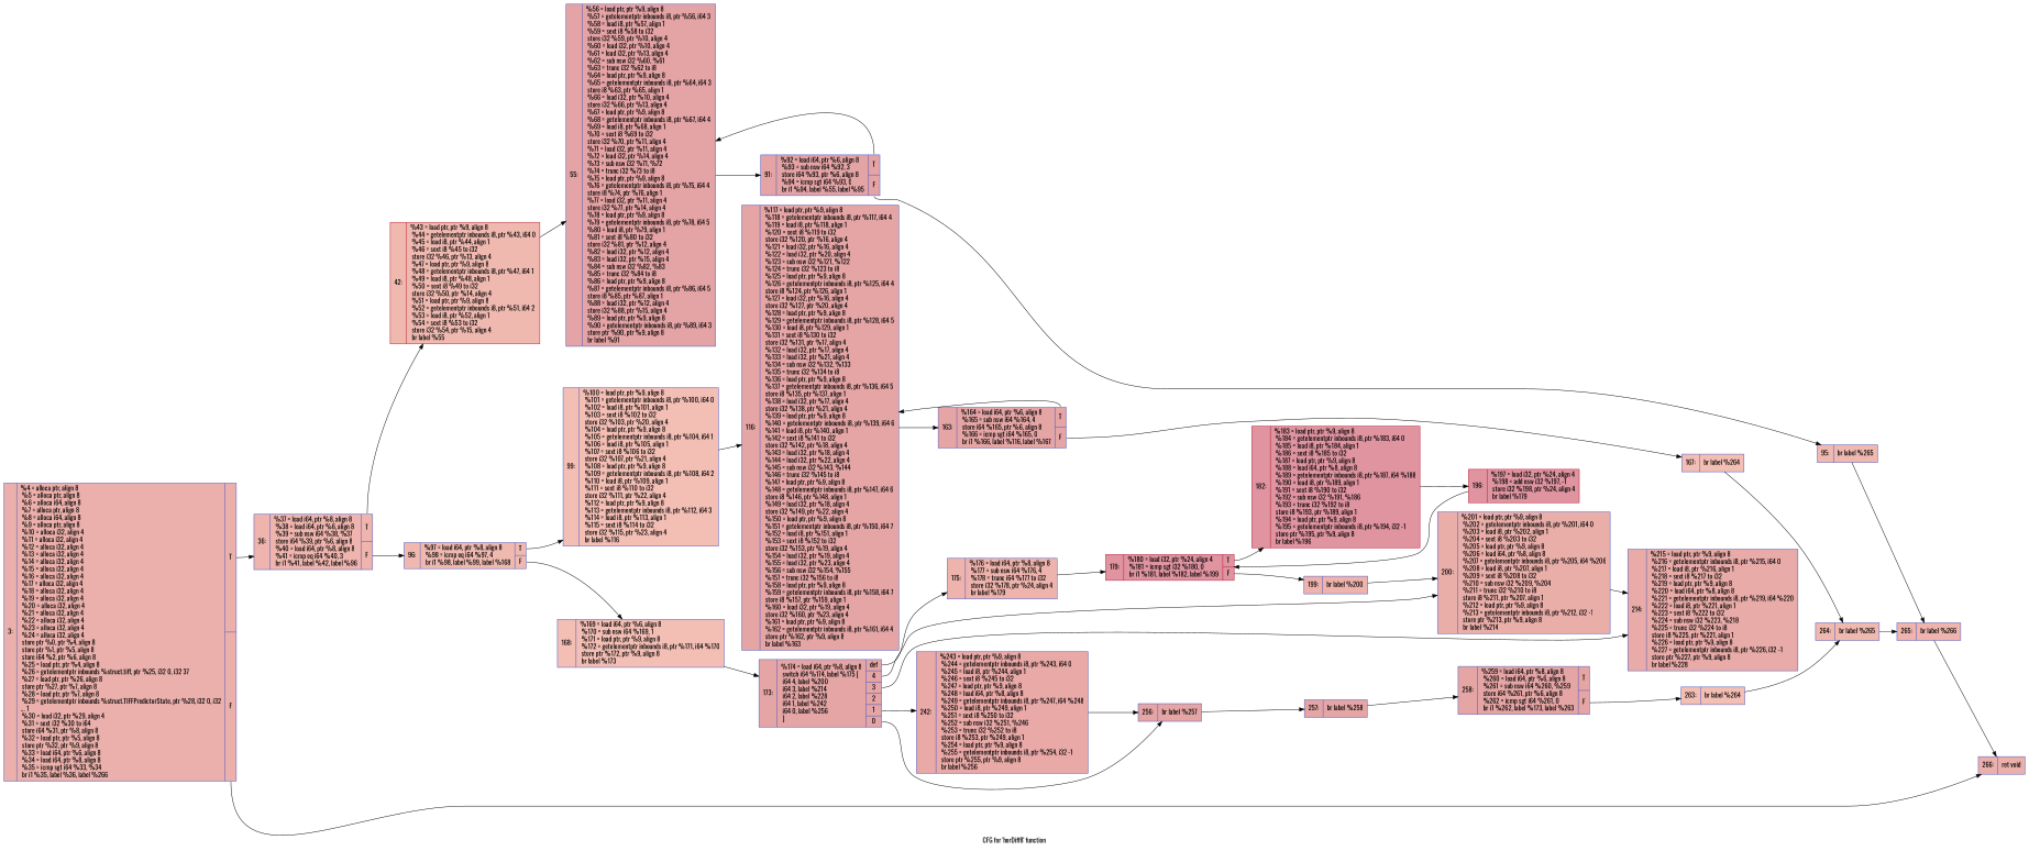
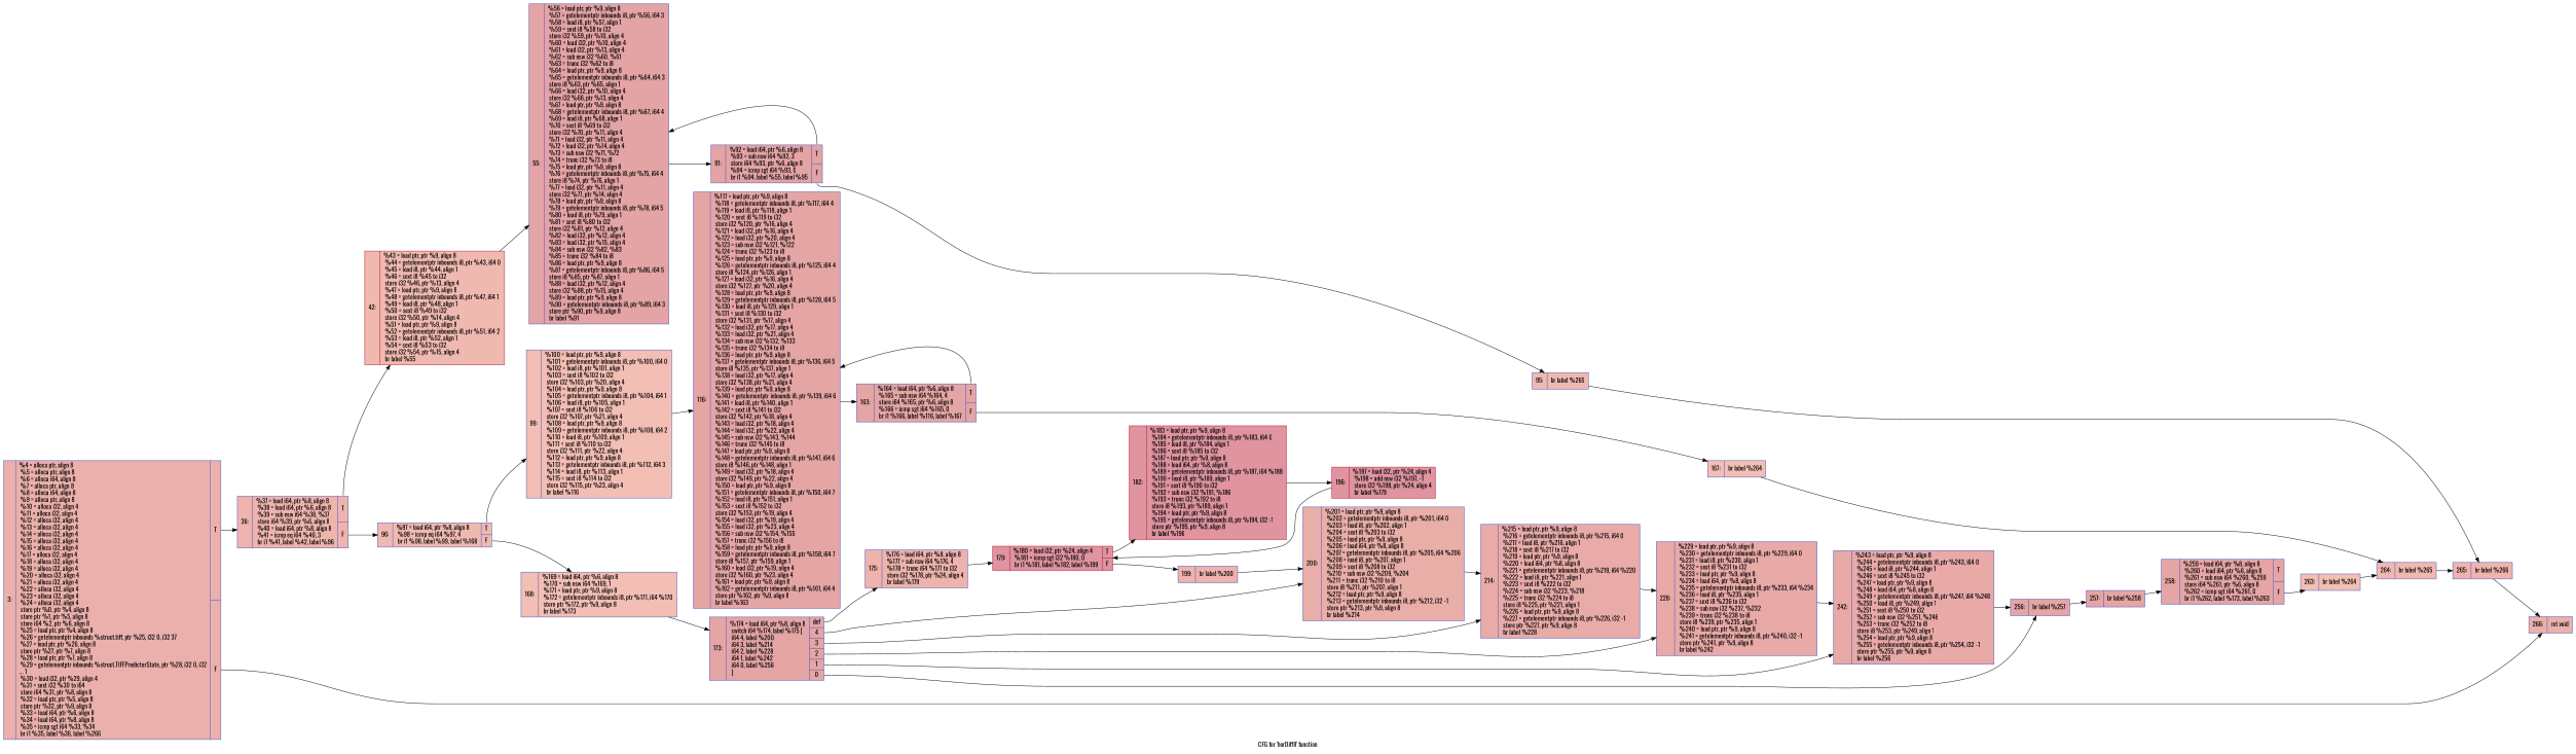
  digraph {
    fontname=Oswald
    label="CFG for 'horDiff8' function"
    rankdir=LR
    node [color="#3d50c3ff" fillcolor="#c5333470" fontname=Oswald shape=record style=filled]
    edge [fontname=Oswald]
    n1 [fillcolor="#d24b4070" label="{3:\l|  %4 = alloca ptr, align 8\l  %5 = alloca ptr, align 8\l  %6 = alloca i64, align 8\l  %7 = alloca ptr, align 8\l  %8 = alloca i64, align 8\l  %9 = alloca ptr, align 8\l  %10 = alloca i32, align 4\l  %11 = alloca i32, align 4\l  %12 = alloca i32, align 4\l  %13 = alloca i32, align 4\l  %14 = alloca i32, align 4\l  %15 = alloca i32, align 4\l  %16 = alloca i32, align 4\l  %17 = alloca i32, align 4\l  %18 = alloca i32, align 4\l  %19 = alloca i32, align 4\l  %20 = alloca i32, align 4\l  %21 = alloca i32, align 4\l  %22 = alloca i32, align 4\l  %23 = alloca i32, align 4\l  %24 = alloca i32, align 4\l  store ptr %0, ptr %4, align 8\l  store ptr %1, ptr %5, align 8\l  store i64 %2, ptr %6, align 8\l  %25 = load ptr, ptr %4, align 8\l  %26 = getelementptr inbounds %struct.tiff, ptr %25, i32 0, i32 37\l  %27 = load ptr, ptr %26, align 8\l  store ptr %27, ptr %7, align 8\l  %28 = load ptr, ptr %7, align 8\l  %29 = getelementptr inbounds %struct.TIFFPredictorState, ptr %28, i32 0, i32\l... 1\l  %30 = load i32, ptr %29, align 4\l  %31 = sext i32 %30 to i64\l  store i64 %31, ptr %8, align 8\l  %32 = load ptr, ptr %5, align 8\l  store ptr %32, ptr %9, align 8\l  %33 = load i64, ptr %6, align 8\l  %34 = load i64, ptr %8, align 8\l  %35 = icmp sgt i64 %33, %34\l  br i1 %35, label %36, label %266\l|{<s0>T|<s1>F}}"]
    n2 [fillcolor="#d8564670" label="{36:\l|  %37 = load i64, ptr %8, align 8\l  %38 = load i64, ptr %6, align 8\l  %39 = sub nsw i64 %38, %37\l  store i64 %39, ptr %6, align 8\l  %40 = load i64, ptr %8, align 8\l  %41 = icmp eq i64 %40, 3\l  br i1 %41, label %42, label %96\l|{<s0>T|<s1>F}}"]
    n3 [fillcolor="#d24b4070" label="{266:\l|  ret void\l}"]
    n4 [color="#b70d28ff" fillcolor="#de614d70" label="{42:\l|  %43 = load ptr, ptr %9, align 8\l  %44 = getelementptr inbounds i8, ptr %43, i64 0\l  %45 = load i8, ptr %44, align 1\l  %46 = sext i8 %45 to i32\l  store i32 %46, ptr %13, align 4\l  %47 = load ptr, ptr %9, align 8\l  %48 = getelementptr inbounds i8, ptr %47, i64 1\l  %49 = load i8, ptr %48, align 1\l  %50 = sext i8 %49 to i32\l  store i32 %50, ptr %14, align 4\l  %51 = load ptr, ptr %9, align 8\l  %52 = getelementptr inbounds i8, ptr %51, i64 2\l  %53 = load i8, ptr %52, align 1\l  %54 = sext i8 %53 to i32\l  store i32 %54, ptr %15, align 4\l  br label %55\l}"]
    n5 [fillcolor="#de614d70" label="{96:\l|  %97 = load i64, ptr %8, align 8\l  %98 = icmp eq i64 %97, 4\l  br i1 %98, label %99, label %168\l|{<s0>T|<s1>F}}"]
    n6 [fillcolor="#c32e3170" label="{55:\l|  %56 = load ptr, ptr %9, align 8\l  %57 = getelementptr inbounds i8, ptr %56, i64 3\l  %58 = load i8, ptr %57, align 1\l  %59 = sext i8 %58 to i32\l  store i32 %59, ptr %10, align 4\l  %60 = load i32, ptr %10, align 4\l  %61 = load i32, ptr %13, align 4\l  %62 = sub nsw i32 %60, %61\l  %63 = trunc i32 %62 to i8\l  %64 = load ptr, ptr %9, align 8\l  %65 = getelementptr inbounds i8, ptr %64, i64 3\l  store i8 %63, ptr %65, align 1\l  %66 = load i32, ptr %10, align 4\l  store i32 %66, ptr %13, align 4\l  %67 = load ptr, ptr %9, align 8\l  %68 = getelementptr inbounds i8, ptr %67, i64 4\l  %69 = load i8, ptr %68, align 1\l  %70 = sext i8 %69 to i32\l  store i32 %70, ptr %11, align 4\l  %71 = load i32, ptr %11, align 4\l  %72 = load i32, ptr %14, align 4\l  %73 = sub nsw i32 %71, %72\l  %74 = trunc i32 %73 to i8\l  %75 = load ptr, ptr %9, align 8\l  %76 = getelementptr inbounds i8, ptr %75, i64 4\l  store i8 %74, ptr %76, align 1\l  %77 = load i32, ptr %11, align 4\l  store i32 %77, ptr %14, align 4\l  %78 = load ptr, ptr %9, align 8\l  %79 = getelementptr inbounds i8, ptr %78, i64 5\l  %80 = load i8, ptr %79, align 1\l  %81 = sext i8 %80 to i32\l  store i32 %81, ptr %12, align 4\l  %82 = load i32, ptr %12, align 4\l  %83 = load i32, ptr %15, align 4\l  %84 = sub nsw i32 %82, %83\l  %85 = trunc i32 %84 to i8\l  %86 = load ptr, ptr %9, align 8\l  %87 = getelementptr inbounds i8, ptr %86, i64 5\l  store i8 %85, ptr %87, align 1\l  %88 = load i32, ptr %12, align 4\l  store i32 %88, ptr %15, align 4\l  %89 = load ptr, ptr %9, align 8\l  %90 = getelementptr inbounds i8, ptr %89, i64 3\l  store ptr %90, ptr %9, align 8\l  br label %91\l}"]
    n7 [fillcolor="#e36c5570" label="{99:\l|  %100 = load ptr, ptr %9, align 8\l  %101 = getelementptr inbounds i8, ptr %100, i64 0\l  %102 = load i8, ptr %101, align 1\l  %103 = sext i8 %102 to i32\l  store i32 %103, ptr %20, align 4\l  %104 = load ptr, ptr %9, align 8\l  %105 = getelementptr inbounds i8, ptr %104, i64 1\l  %106 = load i8, ptr %105, align 1\l  %107 = sext i8 %106 to i32\l  store i32 %107, ptr %21, align 4\l  %108 = load ptr, ptr %9, align 8\l  %109 = getelementptr inbounds i8, ptr %108, i64 2\l  %110 = load i8, ptr %109, align 1\l  %111 = sext i8 %110 to i32\l  store i32 %111, ptr %22, align 4\l  %112 = load ptr, ptr %9, align 8\l  %113 = getelementptr inbounds i8, ptr %112, i64 3\l  %114 = load i8, ptr %113, align 1\l  %115 = sext i8 %114 to i32\l  store i32 %115, ptr %23, align 4\l  br label %116\l}"]
    n8 [fillcolor="#e36c5570" label="{168:\l|  %169 = load i64, ptr %6, align 8\l  %170 = sub nsw i64 %169, 1\l  %171 = load ptr, ptr %9, align 8\l  %172 = getelementptr inbounds i8, ptr %171, i64 %170\l  store ptr %172, ptr %9, align 8\l  br label %173\l}"]
    n9 [fillcolor="#c32e3170" label="{91:\l|  %92 = load i64, ptr %6, align 8\l  %93 = sub nsw i64 %92, 3\l  store i64 %93, ptr %6, align 8\l  %94 = icmp sgt i64 %93, 0\l  br i1 %94, label %55, label %95\l|{<s0>T|<s1>F}}"]
    n10 [label="{116:\l|  %117 = load ptr, ptr %9, align 8\l  %118 = getelementptr inbounds i8, ptr %117, i64 4\l  %119 = load i8, ptr %118, align 1\l  %120 = sext i8 %119 to i32\l  store i32 %120, ptr %16, align 4\l  %121 = load i32, ptr %16, align 4\l  %122 = load i32, ptr %20, align 4\l  %123 = sub nsw i32 %121, %122\l  %124 = trunc i32 %123 to i8\l  %125 = load ptr, ptr %9, align 8\l  %126 = getelementptr inbounds i8, ptr %125, i64 4\l  store i8 %124, ptr %126, align 1\l  %127 = load i32, ptr %16, align 4\l  store i32 %127, ptr %20, align 4\l  %128 = load ptr, ptr %9, align 8\l  %129 = getelementptr inbounds i8, ptr %128, i64 5\l  %130 = load i8, ptr %129, align 1\l  %131 = sext i8 %130 to i32\l  store i32 %131, ptr %17, align 4\l  %132 = load i32, ptr %17, align 4\l  %133 = load i32, ptr %21, align 4\l  %134 = sub nsw i32 %132, %133\l  %135 = trunc i32 %134 to i8\l  %136 = load ptr, ptr %9, align 8\l  %137 = getelementptr inbounds i8, ptr %136, i64 5\l  store i8 %135, ptr %137, align 1\l  %138 = load i32, ptr %17, align 4\l  store i32 %138, ptr %21, align 4\l  %139 = load ptr, ptr %9, align 8\l  %140 = getelementptr inbounds i8, ptr %139, i64 6\l  %141 = load i8, ptr %140, align 1\l  %142 = sext i8 %141 to i32\l  store i32 %142, ptr %18, align 4\l  %143 = load i32, ptr %18, align 4\l  %144 = load i32, ptr %22, align 4\l  %145 = sub nsw i32 %143, %144\l  %146 = trunc i32 %145 to i8\l  %147 = load ptr, ptr %9, align 8\l  %148 = getelementptr inbounds i8, ptr %147, i64 6\l  store i8 %146, ptr %148, align 1\l  %149 = load i32, ptr %18, align 4\l  store i32 %149, ptr %22, align 4\l  %150 = load ptr, ptr %9, align 8\l  %151 = getelementptr inbounds i8, ptr %150, i64 7\l  %152 = load i8, ptr %151, align 1\l  %153 = sext i8 %152 to i32\l  store i32 %153, ptr %19, align 4\l  %154 = load i32, ptr %19, align 4\l  %155 = load i32, ptr %23, align 4\l  %156 = sub nsw i32 %154, %155\l  %157 = trunc i32 %156 to i8\l  %158 = load ptr, ptr %9, align 8\l  %159 = getelementptr inbounds i8, ptr %158, i64 7\l  store i8 %157, ptr %159, align 1\l  %160 = load i32, ptr %19, align 4\l  store i32 %160, ptr %23, align 4\l  %161 = load ptr, ptr %9, align 8\l  %162 = getelementptr inbounds i8, ptr %161, i64 4\l  store ptr %162, ptr %9, align 8\l  br label %163\l}"]
    n11 [label="{173:\l|  %174 = load i64, ptr %8, align 8\l  switch i64 %174, label %175 [\l    i64 4, label %200\l    i64 3, label %214\l    i64 2, label %228\l    i64 1, label %242\l    i64 0, label %256\l  ]\l|{<s0>def|<s1>4|<s2>3|<s3>2|<s4>1|<s5>0}}"]
    n12 [fillcolor="#de614d70" label="{95:\l|  br label %265\l}"]
    n13 [fillcolor="#d8564670" label="{265:\l|  br label %266\l}"]
    n14 [label="{163:\l|  %164 = load i64, ptr %6, align 8\l  %165 = sub nsw i64 %164, 4\l  store i64 %165, ptr %6, align 8\l  %166 = icmp sgt i64 %165, 0\l  br i1 %166, label %116, label %167\l|{<s0>T|<s1>F}}"]
    n15 [fillcolor="#d6524470" label="{175:\l|  %176 = load i64, ptr %8, align 8\l  %177 = sub nsw i64 %176, 4\l  %178 = trunc i64 %177 to i32\l  store i32 %178, ptr %24, align 4\l  br label %179\l}"]
    n16 [fillcolor="#d0473d70" label="{200:\l|  %201 = load ptr, ptr %9, align 8\l  %202 = getelementptr inbounds i8, ptr %201, i64 0\l  %203 = load i8, ptr %202, align 1\l  %204 = sext i8 %203 to i32\l  %205 = load ptr, ptr %9, align 8\l  %206 = load i64, ptr %8, align 8\l  %207 = getelementptr inbounds i8, ptr %205, i64 %206\l  %208 = load i8, ptr %207, align 1\l  %209 = sext i8 %208 to i32\l  %210 = sub nsw i32 %209, %204\l  %211 = trunc i32 %210 to i8\l  store i8 %211, ptr %207, align 1\l  %212 = load ptr, ptr %9, align 8\l  %213 = getelementptr inbounds i8, ptr %212, i32 -1\l  store ptr %213, ptr %9, align 8\l  br label %214\l}"]
    n17 [fillcolor="#cc403a70" label="{214:\l|  %215 = load ptr, ptr %9, align 8\l  %216 = getelementptr inbounds i8, ptr %215, i64 0\l  %217 = load i8, ptr %216, align 1\l  %218 = sext i8 %217 to i32\l  %219 = load ptr, ptr %9, align 8\l  %220 = load i64, ptr %8, align 8\l  %221 = getelementptr inbounds i8, ptr %219, i64 %220\l  %222 = load i8, ptr %221, align 1\l  %223 = sext i8 %222 to i32\l  %224 = sub nsw i32 %223, %218\l  %225 = trunc i32 %224 to i8\l  store i8 %225, ptr %221, align 1\l  %226 = load ptr, ptr %9, align 8\l  %227 = getelementptr inbounds i8, ptr %226, i32 -1\l  store ptr %227, ptr %9, align 8\l  br label %228\l}"]
+   n18 [fillcolor="#ca3b3770" label="{228:\l|  %229 = load ptr, ptr %9, align 8\l  %230 = getelementptr inbounds i8, ptr %229, i64 0\l  %231 = load i8, ptr %230, align 1\l  %232 = sext i8 %231 to i32\l  %233 = load ptr, ptr %9, align 8\l  %234 = load i64, ptr %8, align 8\l  %235 = getelementptr inbounds i8, ptr %233, i64 %234\l  %236 = load i8, ptr %235, align 1\l  %237 = sext i8 %236 to i32\l  %238 = sub nsw i32 %237, %232\l  %239 = trunc i32 %238 to i8\l  store i8 %239, ptr %235, align 1\l  %240 = load ptr, ptr %9, align 8\l  %241 = getelementptr inbounds i8, ptr %240, i32 -1\l  store ptr %241, ptr %9, align 8\l  br label %242\l}"]
    n19 [fillcolor="#ca3b3770" label="{242:\l|  %243 = load ptr, ptr %9, align 8\l  %244 = getelementptr inbounds i8, ptr %243, i64 0\l  %245 = load i8, ptr %244, align 1\l  %246 = sext i8 %245 to i32\l  %247 = load ptr, ptr %9, align 8\l  %248 = load i64, ptr %8, align 8\l  %249 = getelementptr inbounds i8, ptr %247, i64 %248\l  %250 = load i8, ptr %249, align 1\l  %251 = sext i8 %250 to i32\l  %252 = sub nsw i32 %251, %246\l  %253 = trunc i32 %252 to i8\l  store i8 %253, ptr %249, align 1\l  %254 = load ptr, ptr %9, align 8\l  %255 = getelementptr inbounds i8, ptr %254, i32 -1\l  store ptr %255, ptr %9, align 8\l  br label %256\l}"]
    n20 [label="{256:\l|  br label %257\l}"]
    n21 [fillcolor="#e36c5570" label="{167:\l|  br label %264\l}"]
    n22 [fillcolor="#de614d70" label="{264:\l|  br label %265\l}"]
    n23 [color="#b70d28ff" fillcolor="#b70d2870" label="{179:\l|  %180 = load i32, ptr %24, align 4\l  %181 = icmp sgt i32 %180, 0\l  br i1 %181, label %182, label %199\l|{<s0>T|<s1>F}}"]
    n24 [label="{257:\l|  br label %258\l}"]
    n25 [color="#b70d28ff" fillcolor="#b70d2870" label="{182:\l|  %183 = load ptr, ptr %9, align 8\l  %184 = getelementptr inbounds i8, ptr %183, i64 0\l  %185 = load i8, ptr %184, align 1\l  %186 = sext i8 %185 to i32\l  %187 = load ptr, ptr %9, align 8\l  %188 = load i64, ptr %8, align 8\l  %189 = getelementptr inbounds i8, ptr %187, i64 %188\l  %190 = load i8, ptr %189, align 1\l  %191 = sext i8 %190 to i32\l  %192 = sub nsw i32 %191, %186\l  %193 = trunc i32 %192 to i8\l  store i8 %193, ptr %189, align 1\l  %194 = load ptr, ptr %9, align 8\l  %195 = getelementptr inbounds i8, ptr %194, i32 -1\l  store ptr %195, ptr %9, align 8\l  br label %196\l}"]
    n26 [fillcolor="#d6524470" label="{199:\l|  br label %200\l}"]
    n27 [label="{258:\l|  %259 = load i64, ptr %8, align 8\l  %260 = load i64, ptr %6, align 8\l  %261 = sub nsw i64 %260, %259\l  store i64 %261, ptr %6, align 8\l  %262 = icmp sgt i64 %261, 0\l  br i1 %262, label %173, label %263\l|{<s0>T|<s1>F}}"]
    n28 [color="#b70d28ff" fillcolor="#b70d2870" label="{196:\l|  %197 = load i32, ptr %24, align 4\l  %198 = add nsw i32 %197, -1\l  store i32 %198, ptr %24, align 4\l  br label %179\l}"]
    n29 [fillcolor="#e36c5570" label="{263:\l|  br label %264\l}"]
    n1 -> n2 [tailport=s0]
    n1 -> n3 [tailport=s1]
    n2 -> n4 [tailport=s0]
    n2 -> n5 [tailport=s1]
    n4 -> n6
    n5 -> n7 [tailport=s0]
    n5 -> n8 [tailport=s1]
    n6 -> n9
    n7 -> n10
    n8 -> n11
    n9 -> n6 [tailport=s0]
    n9 -> n12 [tailport=s1]
    n10 -> n14
    n11 -> n15 [tailport=s0]
    n11 -> n16 [tailport=s1]
    n11 -> n17 [tailport=s2]
+   n11 -> n18 [tailport=s3]
    n11 -> n19 [tailport=s4]
    n11 -> n20 [tailport=s5]
    n12 -> n13
    n13 -> n3
    n14 -> n10 [tailport=s0]
    n14 -> n21 [tailport=s1]
    n15 -> n23
    n16 -> n17
+   n17 -> n18
+   n18 -> n19
    n19 -> n20
    n20 -> n24
    n21 -> n22
    n22 -> n13
    n23 -> n25 [tailport=s0]
    n23 -> n26 [tailport=s1]
    n24 -> n27
    n25 -> n28
    n26 -> n16
    n27 -> n29 [tailport=s1]
    n28 -> n23
    n29 -> n22
  }
